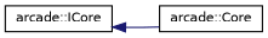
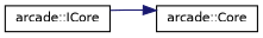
  digraph {
    rankdir=LR
    node [color=black fillcolor=white fontname=Helvetica fontsize=10 shape=record style=filled]
    n1 [height=0.2 label="arcade::ICore" width=0.4]
    n2 [height=0.2 label="arcade::Core" width=0.4]
-   n1 -> n2 [color=midnightblue dir=back fontname=Helvetica fontsize=10 labelfontname=Helvetica labelfontsize=10 style=solid]
+   n2 -> n1 [color=midnightblue dir=back fontname=Helvetica fontsize=10 labelfontname=Helvetica labelfontsize=10 style=solid]
  }
